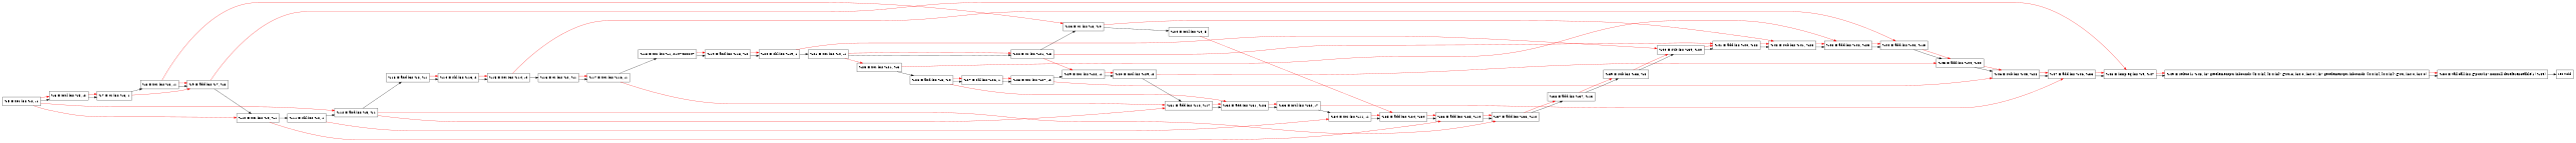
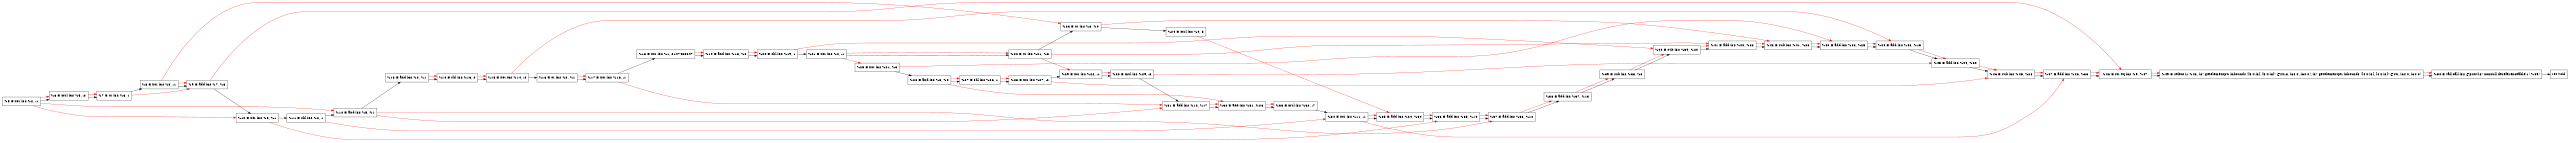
  digraph {
    rankdir=LR
    node [shape=record]
    edge [color=red]
    n1 [label="  %5 = xor i32 %2, -1"]
    n2 [label="  %6 = mul i32 %5, -2"]
    n3 [label="  %10 = xor i32 %5, %1"]
    n4 [label="  %12 = and i32 %5, %1"]
    n5 [label="  %7 = or i32 %6, 1"]
    n6 [label="  %11 = shl i32 %2, 1"]
    n7 [label="  %36 = add i32 %35, %10"]
    n8 [label="  %13 = and i32 %2, %1"]
    n9 [label="  %31 = add i32 %12, %17"]
    n10 [label="  %37 = add i32 %36, %12"]
    n11 [label="  %8 = xor i32 %3, -1"]
    n12 [label="  %9 = add i32 %7, %8"]
    n13 [label="  %23 = or i32 %8, %0"]
-   n14 [label="  %48 = icmp eq i32 %9, %47"]
+   n14 [label="%48 = str eq i32 %9, %47"]
    n15 [label="  %24 = mul i32 %0, 5"]
    n16 [label="  %42 = sub i32 %41, %23"]
    n17 [label="  %49 = select i1 %48, i8* getelementptr inbounds ([5 x i8], [5 x i8]* @str.3, i64 0, i64 0), i8* getelementptr inbounds ([4 x i8], [4 x i8]* @str, i64 0, i64 0)"]
    n18 [label="  %34 = xor i32 %11, -1"]
    n19 [label="  %35 = add i32 %24, %34"]
    n20 [label="  %14 = shl i32 %13, 2"]
    n21 [label="  %32 = add i32 %31, %26"]
    n22 [label="  %38 = add i32 %37, %13"]
    n23 [label="  %15 = xor i32 %14, -4"]
    n24 [label="  %39 = sub i32 %38, %3"]
    n25 [label="  %16 = or i32 %2, %1"]
    n26 [label="  %44 = add i32 %43, %15"]
    n27 [label="  %17 = xor i32 %16, -1"]
    n28 [label="  %45 = add i32 %44, %30"]
    n29 [label="  %18 = xor i32 %1, 2147483647"]
    n30 [label="  %19 = and i32 %18, %2"]
    n31 [label="  %20 = shl i32 %19, 1"]
    n32 [label="  %21 = xor i32 %0, -1"]
    n33 [label="  %40 = sub i32 %39, %20"]
    n34 [label="  %22 = or i32 %21, %3"]
    n35 [label="  %25 = xor i32 %21, %3"]
    n36 [label="  %41 = add i32 %40, %22"]
    n37 [label="  %29 = xor i32 %22, -1"]
    n38 [label="  %26 = and i32 %3, %0"]
    n39 [label="  %43 = add i32 %42, %25"]
    n40 [label="  %30 = mul i32 %29, -3"]
    n41 [label="  %27 = shl i32 %26, 1"]
    n42 [label="  %28 = xor i32 %27, -2"]
    n43 [label="  %33 = mul i32 %32, -7"]
    n44 [label="  %46 = sub i32 %45, %28"]
    n45 [label="  %47 = add i32 %46, %33"]
    n46 [label="  %50 = tail call i32 @puts(i8* nonnull dereferenceable(1) %49)"]
    n47 [label="  ret void"]
    n1 -> n2 [color=""]
    n1 -> n2
    n1 -> n3
    n1 -> n4
    n2 -> n5 [color=""]
    n2 -> n5
    n3 -> n6 [color=""]
    n3 -> n7
    n4 -> n8 [color=""]
    n4 -> n9
    n4 -> n10
    n5 -> n11 [color=""]
    n5 -> n12
    n6 -> n4 [color=""]
    n6 -> n18
    n7 -> n10 [color=""]
    n7 -> n10
    n8 -> n20 [color=""]
    n8 -> n20
    n9 -> n21 [color=""]
    n9 -> n21
    n10 -> n22 [color=""]
    n10 -> n22
    n11 -> n12 [color=""]
    n11 -> n12
    n11 -> n13
    n12 -> n3 [color=""]
    n12 -> n14
    n13 -> n15 [color=""]
    n13 -> n16
    n14 -> n17 [color=""]
    n14 -> n17
    n15 -> n19
    n16 -> n39 [color=""]
    n16 -> n39
    n17 -> n46 [color=""]
    n17 -> n46
    n18 -> n19 [color=""]
    n18 -> n19
    n19 -> n7 [color=""]
    n19 -> n7
    n20 -> n23 [color=""]
    n20 -> n23
    n21 -> n43 [color=""]
    n21 -> n43
    n22 -> n24 [color=""]
    n22 -> n24
    n23 -> n25 [color=""]
    n23 -> n26
    n24 -> n33 [color=""]
    n24 -> n33
    n25 -> n27 [color=""]
    n25 -> n27
    n26 -> n28 [color=""]
    n26 -> n28
    n27 -> n9
    n27 -> n29 [color=""]
    n28 -> n44 [color=""]
    n28 -> n44
    n29 -> n30 [color=""]
    n29 -> n30
    n30 -> n31 [color=""]
    n30 -> n31
    n31 -> n32 [color=""]
    n31 -> n33
    n32 -> n34 [color=""]
    n32 -> n34
    n32 -> n35
    n33 -> n36 [color=""]
    n33 -> n36
    n34 -> n13 [color=""]
    n34 -> n36
    n34 -> n37
    n35 -> n38 [color=""]
    n35 -> n39
    n36 -> n16 [color=""]
    n36 -> n16
    n37 -> n40 [color=""]
    n37 -> n40
    n38 -> n21
    n38 -> n41 [color=""]
    n38 -> n41
    n39 -> n26 [color=""]
    n39 -> n26
    n40 -> n9 [color=""]
    n40 -> n28
    n41 -> n42 [color=""]
    n41 -> n42
    n42 -> n37 [color=""]
    n42 -> n44
    n43 -> n18 [color=""]
-   n43 -> n45
+   n18 -> n45
    n44 -> n45 [color=""]
    n44 -> n45
    n45 -> n14 [color=""]
    n45 -> n14
    n46 -> n47 [color=""]
  }
